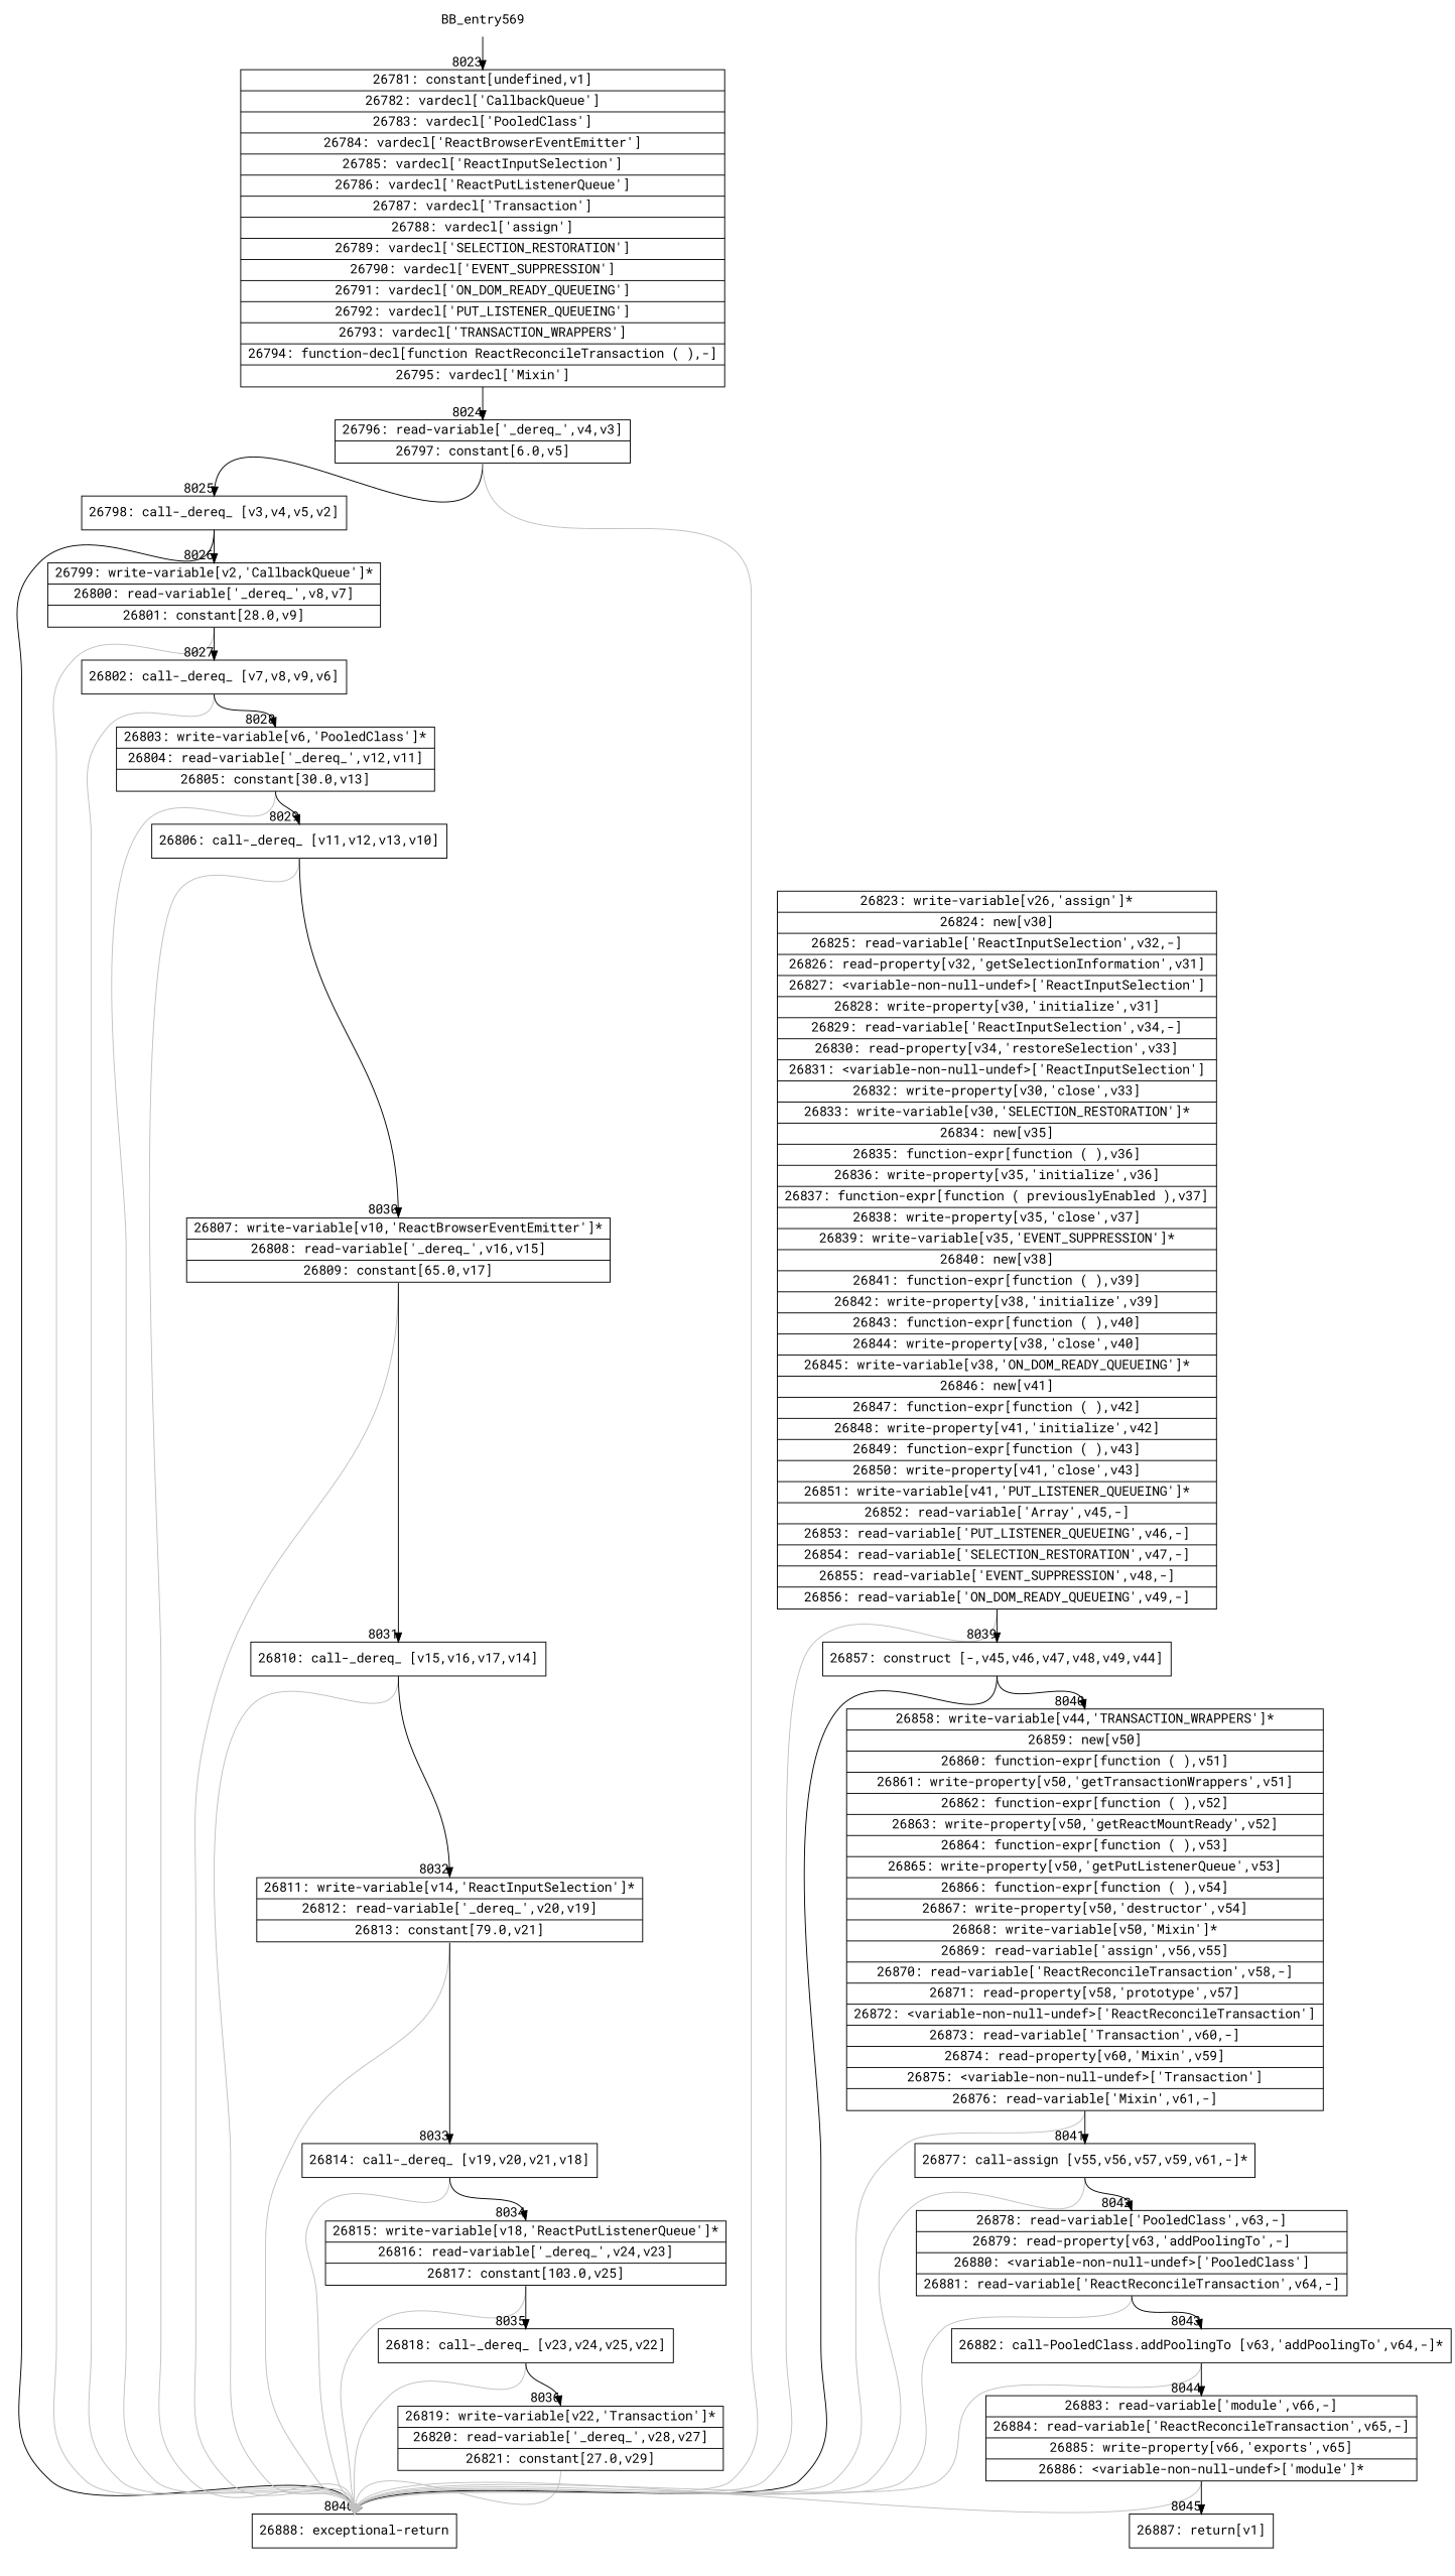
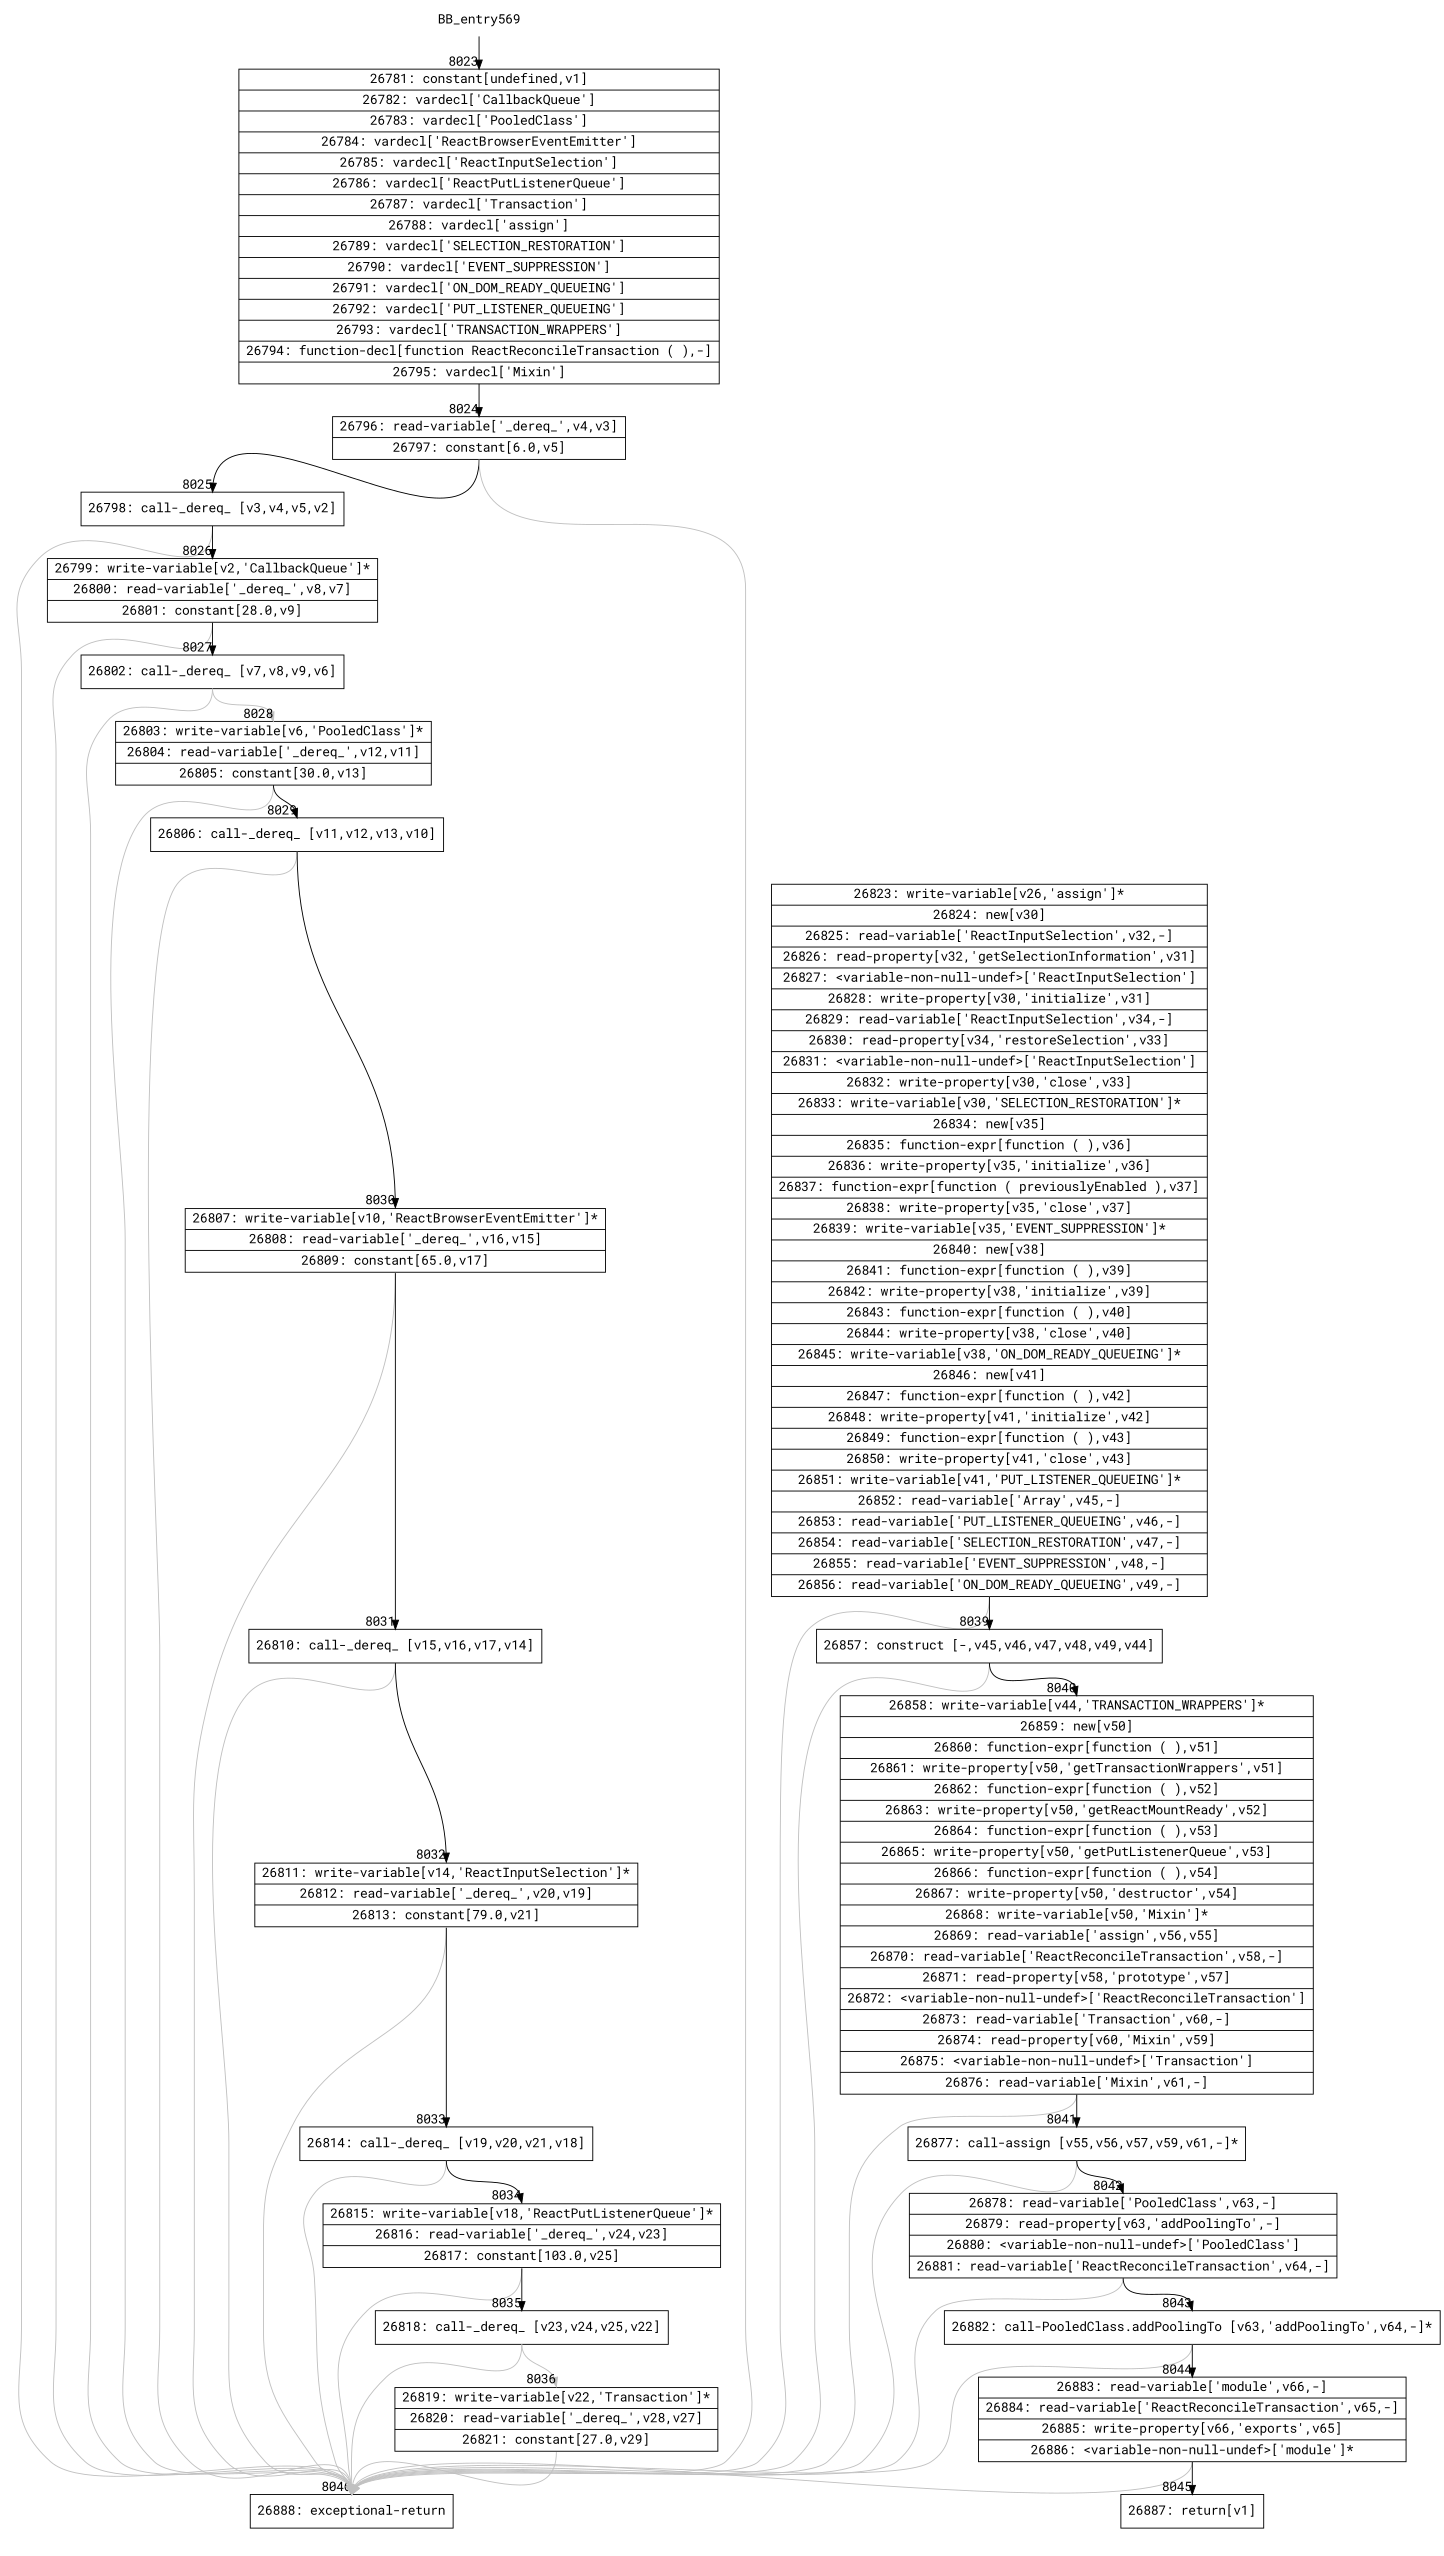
  digraph {
    fontname="Roboto Mono"
    rankdir=TD
    node [fontname="Roboto Mono" shape=record]
    edge [fontname="Roboto Mono" headport=n tailport=s]
    BB_entry569 [shape=none]
    n2 [label="{26781: constant[undefined,v1]|26782: vardecl['CallbackQueue']|26783: vardecl['PooledClass']|26784: vardecl['ReactBrowserEventEmitter']|26785: vardecl['ReactInputSelection']|26786: vardecl['ReactPutListenerQueue']|26787: vardecl['Transaction']|26788: vardecl['assign']|26789: vardecl['SELECTION_RESTORATION']|26790: vardecl['EVENT_SUPPRESSION']|26791: vardecl['ON_DOM_READY_QUEUEING']|26792: vardecl['PUT_LISTENER_QUEUEING']|26793: vardecl['TRANSACTION_WRAPPERS']|26794: function-decl[function ReactReconcileTransaction ( ),-]|26795: vardecl['Mixin']}"]
    n3 [label="{26796: read-variable['_dereq_',v4,v3]|26797: constant[6.0,v5]}"]
    n4 [label="{26798: call-_dereq_ [v3,v4,v5,v2]}"]
    n5 [label="{26888: exceptional-return}"]
    n6 [label="{26799: write-variable[v2,'CallbackQueue']*|26800: read-variable['_dereq_',v8,v7]|26801: constant[28.0,v9]}"]
    n7 [label="{26802: call-_dereq_ [v7,v8,v9,v6]}"]
    n8 [label="{26803: write-variable[v6,'PooledClass']*|26804: read-variable['_dereq_',v12,v11]|26805: constant[30.0,v13]}"]
    n9 [label="{26806: call-_dereq_ [v11,v12,v13,v10]}"]
    n10 [label="{26807: write-variable[v10,'ReactBrowserEventEmitter']*|26808: read-variable['_dereq_',v16,v15]|26809: constant[65.0,v17]}"]
    n11 [label="{26810: call-_dereq_ [v15,v16,v17,v14]}"]
    n12 [label="{26811: write-variable[v14,'ReactInputSelection']*|26812: read-variable['_dereq_',v20,v19]|26813: constant[79.0,v21]}"]
    n13 [label="{26814: call-_dereq_ [v19,v20,v21,v18]}"]
    n14 [label="{26815: write-variable[v18,'ReactPutListenerQueue']*|26816: read-variable['_dereq_',v24,v23]|26817: constant[103.0,v25]}"]
    n15 [label="{26818: call-_dereq_ [v23,v24,v25,v22]}"]
    n16 [label="{26819: write-variable[v22,'Transaction']*|26820: read-variable['_dereq_',v28,v27]|26821: constant[27.0,v29]}"]
    n17 [label="{26823: write-variable[v26,'assign']*|26824: new[v30]|26825: read-variable['ReactInputSelection',v32,-]|26826: read-property[v32,'getSelectionInformation',v31]|26827: \<variable-non-null-undef\>['ReactInputSelection']|26828: write-property[v30,'initialize',v31]|26829: read-variable['ReactInputSelection',v34,-]|26830: read-property[v34,'restoreSelection',v33]|26831: \<variable-non-null-undef\>['ReactInputSelection']|26832: write-property[v30,'close',v33]|26833: write-variable[v30,'SELECTION_RESTORATION']*|26834: new[v35]|26835: function-expr[function ( ),v36]|26836: write-property[v35,'initialize',v36]|26837: function-expr[function ( previouslyEnabled ),v37]|26838: write-property[v35,'close',v37]|26839: write-variable[v35,'EVENT_SUPPRESSION']*|26840: new[v38]|26841: function-expr[function ( ),v39]|26842: write-property[v38,'initialize',v39]|26843: function-expr[function ( ),v40]|26844: write-property[v38,'close',v40]|26845: write-variable[v38,'ON_DOM_READY_QUEUEING']*|26846: new[v41]|26847: function-expr[function ( ),v42]|26848: write-property[v41,'initialize',v42]|26849: function-expr[function ( ),v43]|26850: write-property[v41,'close',v43]|26851: write-variable[v41,'PUT_LISTENER_QUEUEING']*|26852: read-variable['Array',v45,-]|26853: read-variable['PUT_LISTENER_QUEUEING',v46,-]|26854: read-variable['SELECTION_RESTORATION',v47,-]|26855: read-variable['EVENT_SUPPRESSION',v48,-]|26856: read-variable['ON_DOM_READY_QUEUEING',v49,-]}"]
    n18 [label="{26857: construct [-,v45,v46,v47,v48,v49,v44]}"]
    n19 [label="{26858: write-variable[v44,'TRANSACTION_WRAPPERS']*|26859: new[v50]|26860: function-expr[function ( ),v51]|26861: write-property[v50,'getTransactionWrappers',v51]|26862: function-expr[function ( ),v52]|26863: write-property[v50,'getReactMountReady',v52]|26864: function-expr[function ( ),v53]|26865: write-property[v50,'getPutListenerQueue',v53]|26866: function-expr[function ( ),v54]|26867: write-property[v50,'destructor',v54]|26868: write-variable[v50,'Mixin']*|26869: read-variable['assign',v56,v55]|26870: read-variable['ReactReconcileTransaction',v58,-]|26871: read-property[v58,'prototype',v57]|26872: \<variable-non-null-undef\>['ReactReconcileTransaction']|26873: read-variable['Transaction',v60,-]|26874: read-property[v60,'Mixin',v59]|26875: \<variable-non-null-undef\>['Transaction']|26876: read-variable['Mixin',v61,-]}"]
    n20 [label="{26877: call-assign [v55,v56,v57,v59,v61,-]*}"]
    n21 [label="{26878: read-variable['PooledClass',v63,-]|26879: read-property[v63,'addPoolingTo',-]|26880: \<variable-non-null-undef\>['PooledClass']|26881: read-variable['ReactReconcileTransaction',v64,-]}"]
    n22 [label="{26882: call-PooledClass.addPoolingTo [v63,'addPoolingTo',v64,-]*}"]
    n23 [label="{26883: read-variable['module',v66,-]|26884: read-variable['ReactReconcileTransaction',v65,-]|26885: write-property[v66,'exports',v65]|26886: \<variable-non-null-undef\>['module']*}"]
    n24 [label="{26887: return[v1]}"]
    BB_entry569 -> n2 [headlabel="    8023"]
    n2 -> n3 [headlabel="      8024"]
    n3 -> n4 [headlabel="      8025"]
    n3 -> n5 [color=gray headlabel="      8046"]
-   n4 -> n5 [color=black]
+   n4 -> n5 [color=gray]
    n4 -> n6 [headlabel="      8026"]
    n6 -> n5 [color=gray]
    n6 -> n7 [headlabel="      8027"]
    n7 -> n5 [color=gray]
-   n7 -> n8 [headlabel="      8028"]
+   n7 -> n8 [headlabel="      8028" color=gray]
    n8 -> n5 [color=gray]
    n8 -> n9 [headlabel="      8029"]
    n9 -> n5 [color=gray]
    n9 -> n10 [headlabel="      8030"]
    n10 -> n5 [color=gray]
    n10 -> n11 [headlabel="      8031"]
    n11 -> n5 [color=gray]
    n11 -> n12 [headlabel="      8032"]
    n12 -> n5 [color=gray]
    n12 -> n13 [headlabel="      8033"]
    n13 -> n5 [color=gray]
    n13 -> n14 [headlabel="      8034"]
    n14 -> n5 [color=gray]
    n14 -> n15 [headlabel="      8035"]
    n15 -> n5 [color=gray]
-   n15 -> n16 [headlabel="      8036"]
+   n15 -> n16 [headlabel="      8036" color=gray]
    n16 -> n5 [color=gray]
    n17 -> n5 [color=gray]
    n17 -> n18 [headlabel="      8039"]
-   n18 -> n5 [color=black]
+   n18 -> n5 [color=gray]
    n18 -> n19 [headlabel="      8040"]
    n19 -> n5 [color=gray]
    n19 -> n20 [headlabel="      8041"]
    n20 -> n5 [color=gray]
    n20 -> n21 [headlabel="      8042"]
    n21 -> n5 [color=gray]
    n21 -> n22 [headlabel="      8043"]
    n22 -> n5 [color=gray]
    n22 -> n23 [headlabel="      8044"]
    n23 -> n5 [color=gray]
    n23 -> n24 [headlabel="      8045"]
  }
